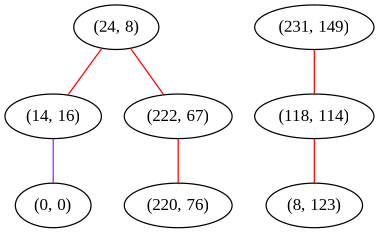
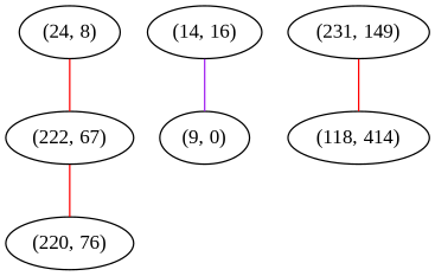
  graph {
    fontname="Liberation Serif"
    node [fontname="Liberation Serif"]
    edge [color=red fontname="Liberation Serif" weight=1]
    "(24, 8)"
    "(14, 16)"
    "(222, 67)"
-   "(0, 0)"
+   "(0, 0)" [label="(9, 0)"]
    "(220, 76)"
    n6 [label="(231, 149)"]
-   "(118, 114)"
-   "(8, 123)"
-   "(24, 8)" -- "(14, 16)"
+   "(118, 114)" [label="(118, 414)"]
    "(24, 8)" -- "(222, 67)"
    "(14, 16)" -- "(0, 0)" [color=purple weight=4]
    "(222, 67)" -- "(220, 76)"
    n6 -- "(118, 114)"
-   "(118, 114)" -- "(8, 123)"
  }
